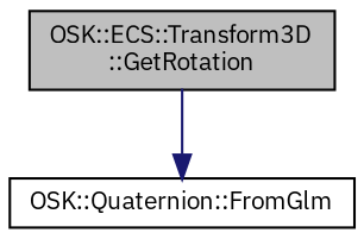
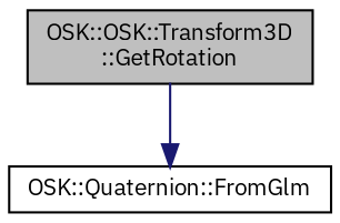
  digraph {
    rankdir=TB
    fontname="IBM Plex Sans"
    node [color=black fontname="IBM Plex Sans" fontsize=10 shape=record style=filled]
-   n1 [fillcolor=grey75 fontcolor=black height=0.2 label="OSK::ECS::Transform3D\l::GetRotation" width=0.4]
+   n1 [fillcolor=grey75 fontcolor=black height=0.2 label="OSK::OSK::Transform3D\l::GetRotation" width=0.4]
    n2 [fillcolor=white height=0.2 label="OSK::Quaternion::FromGlm" width=0.4]
    n1 -> n2 [color=midnightblue fontname="IBM Plex Sans" fontsize=10 labelfontname=Helvetica labelfontsize=10 style=solid]
  }
